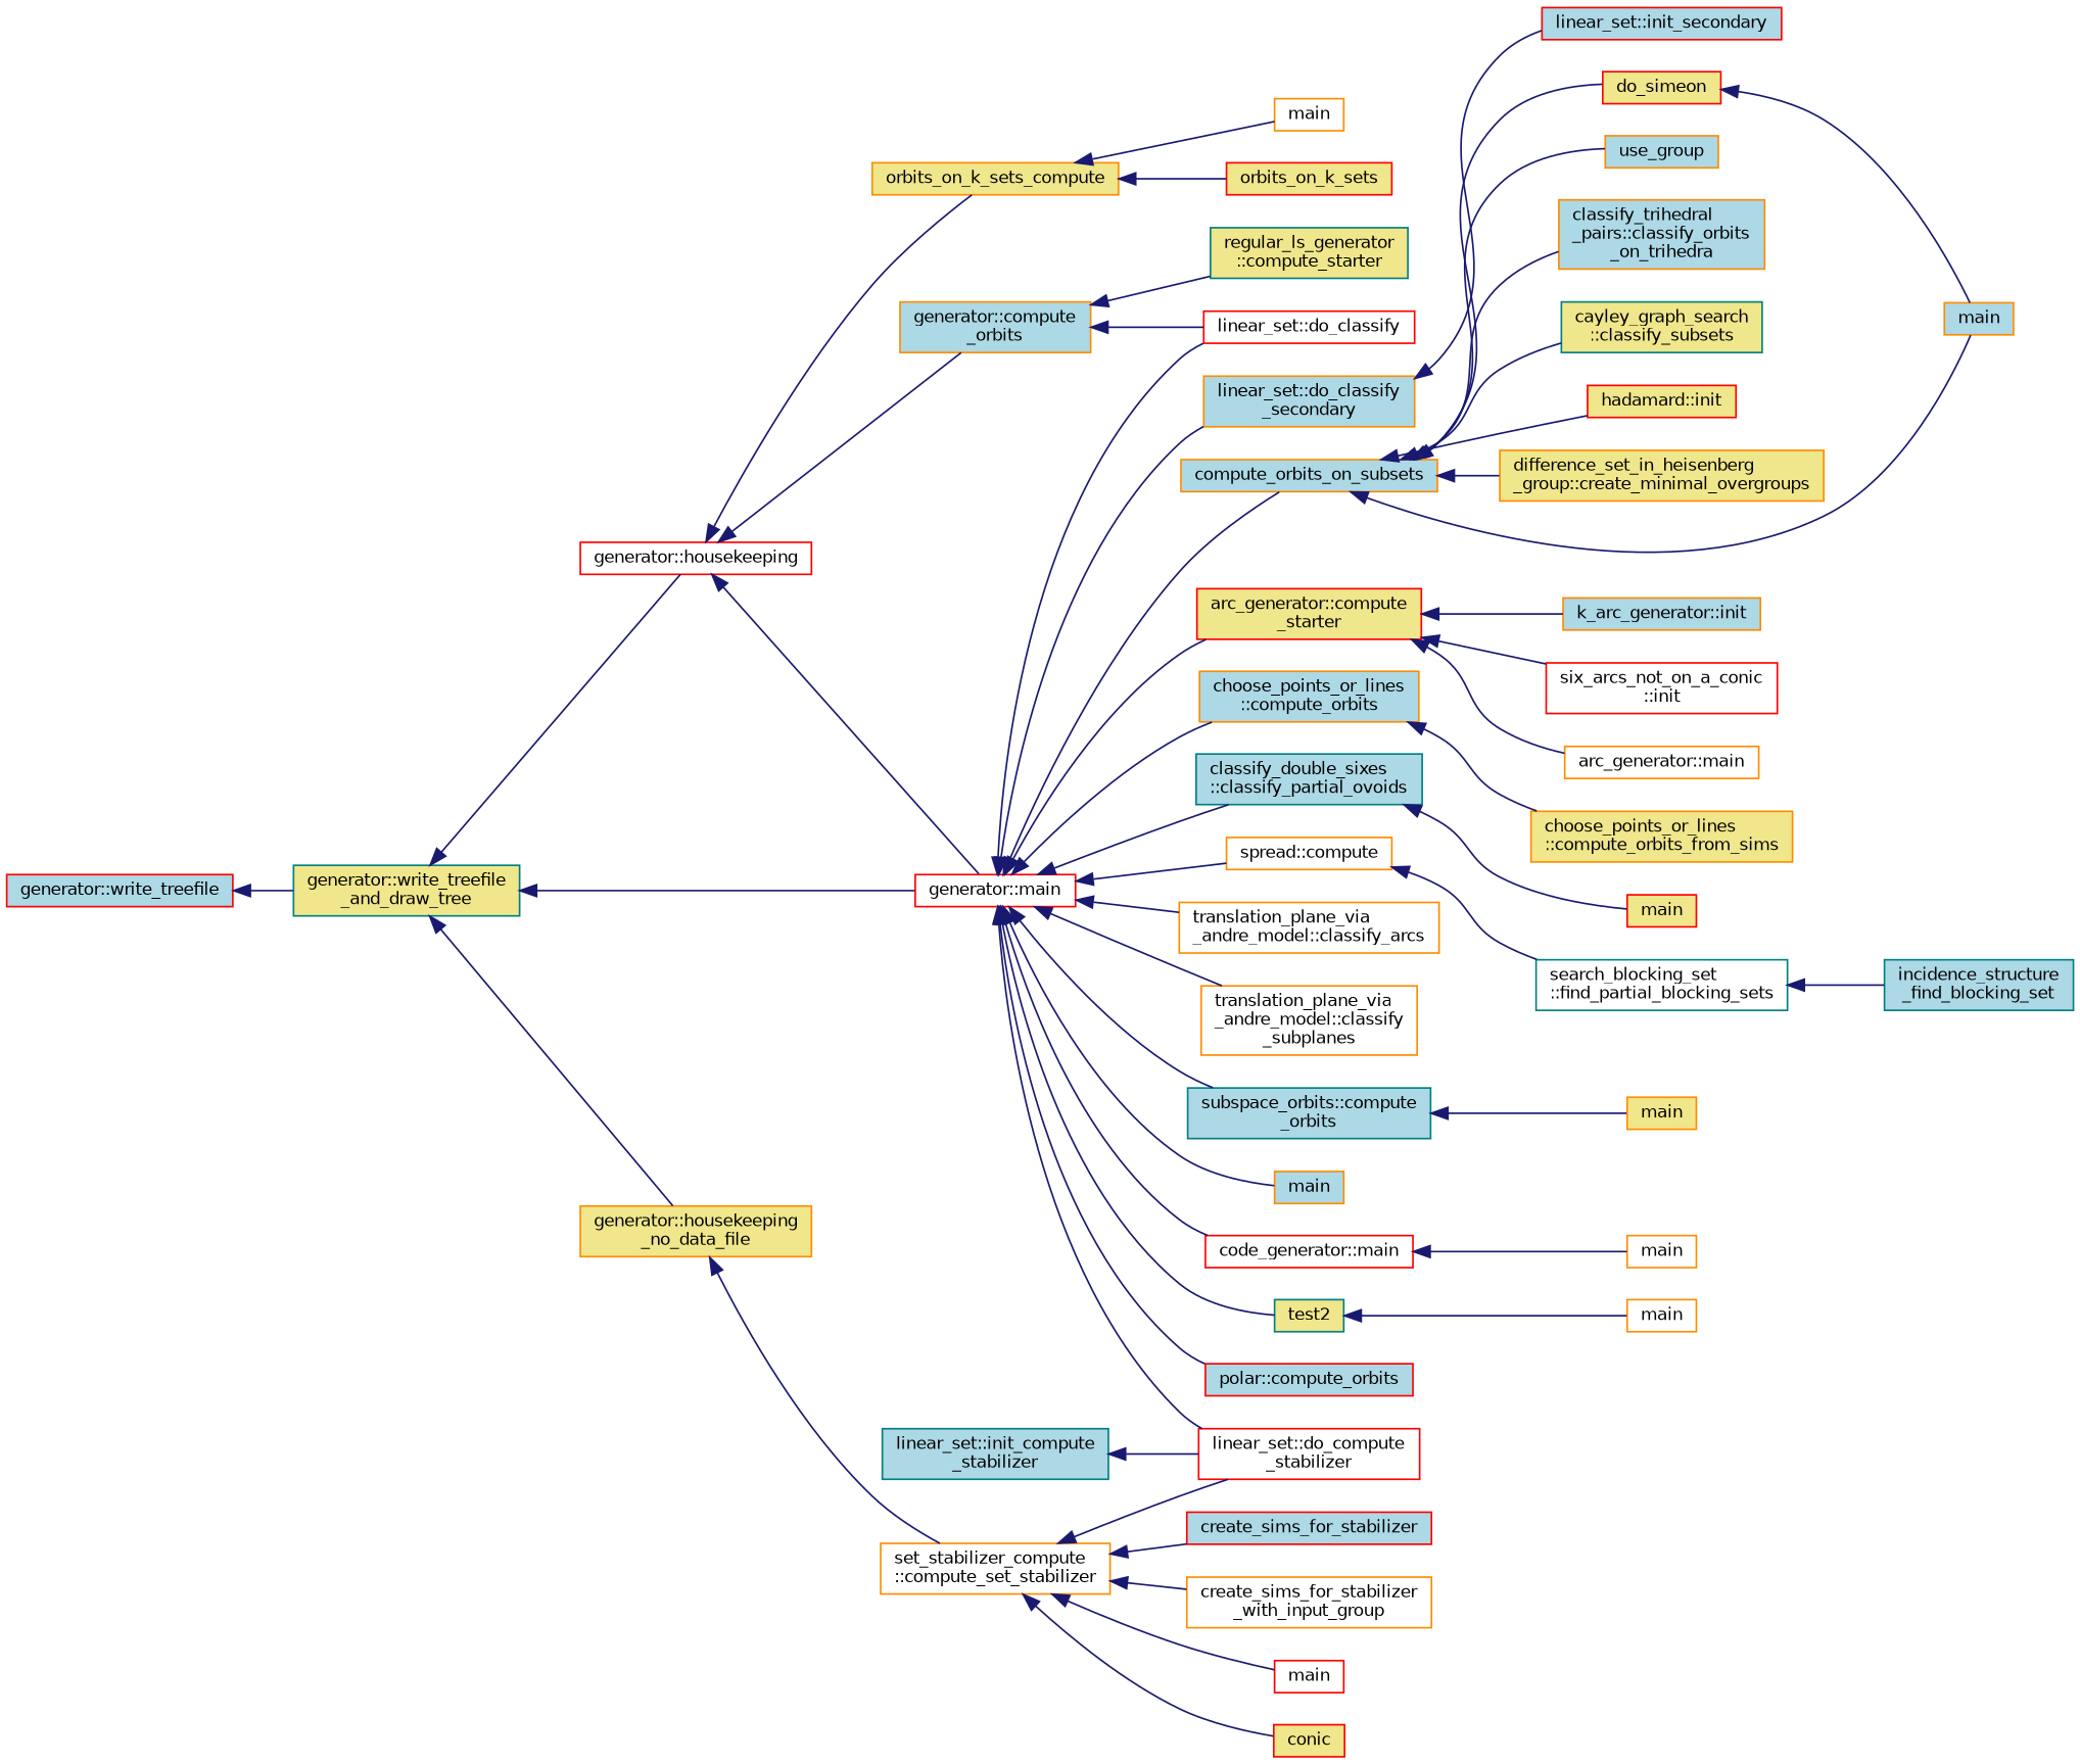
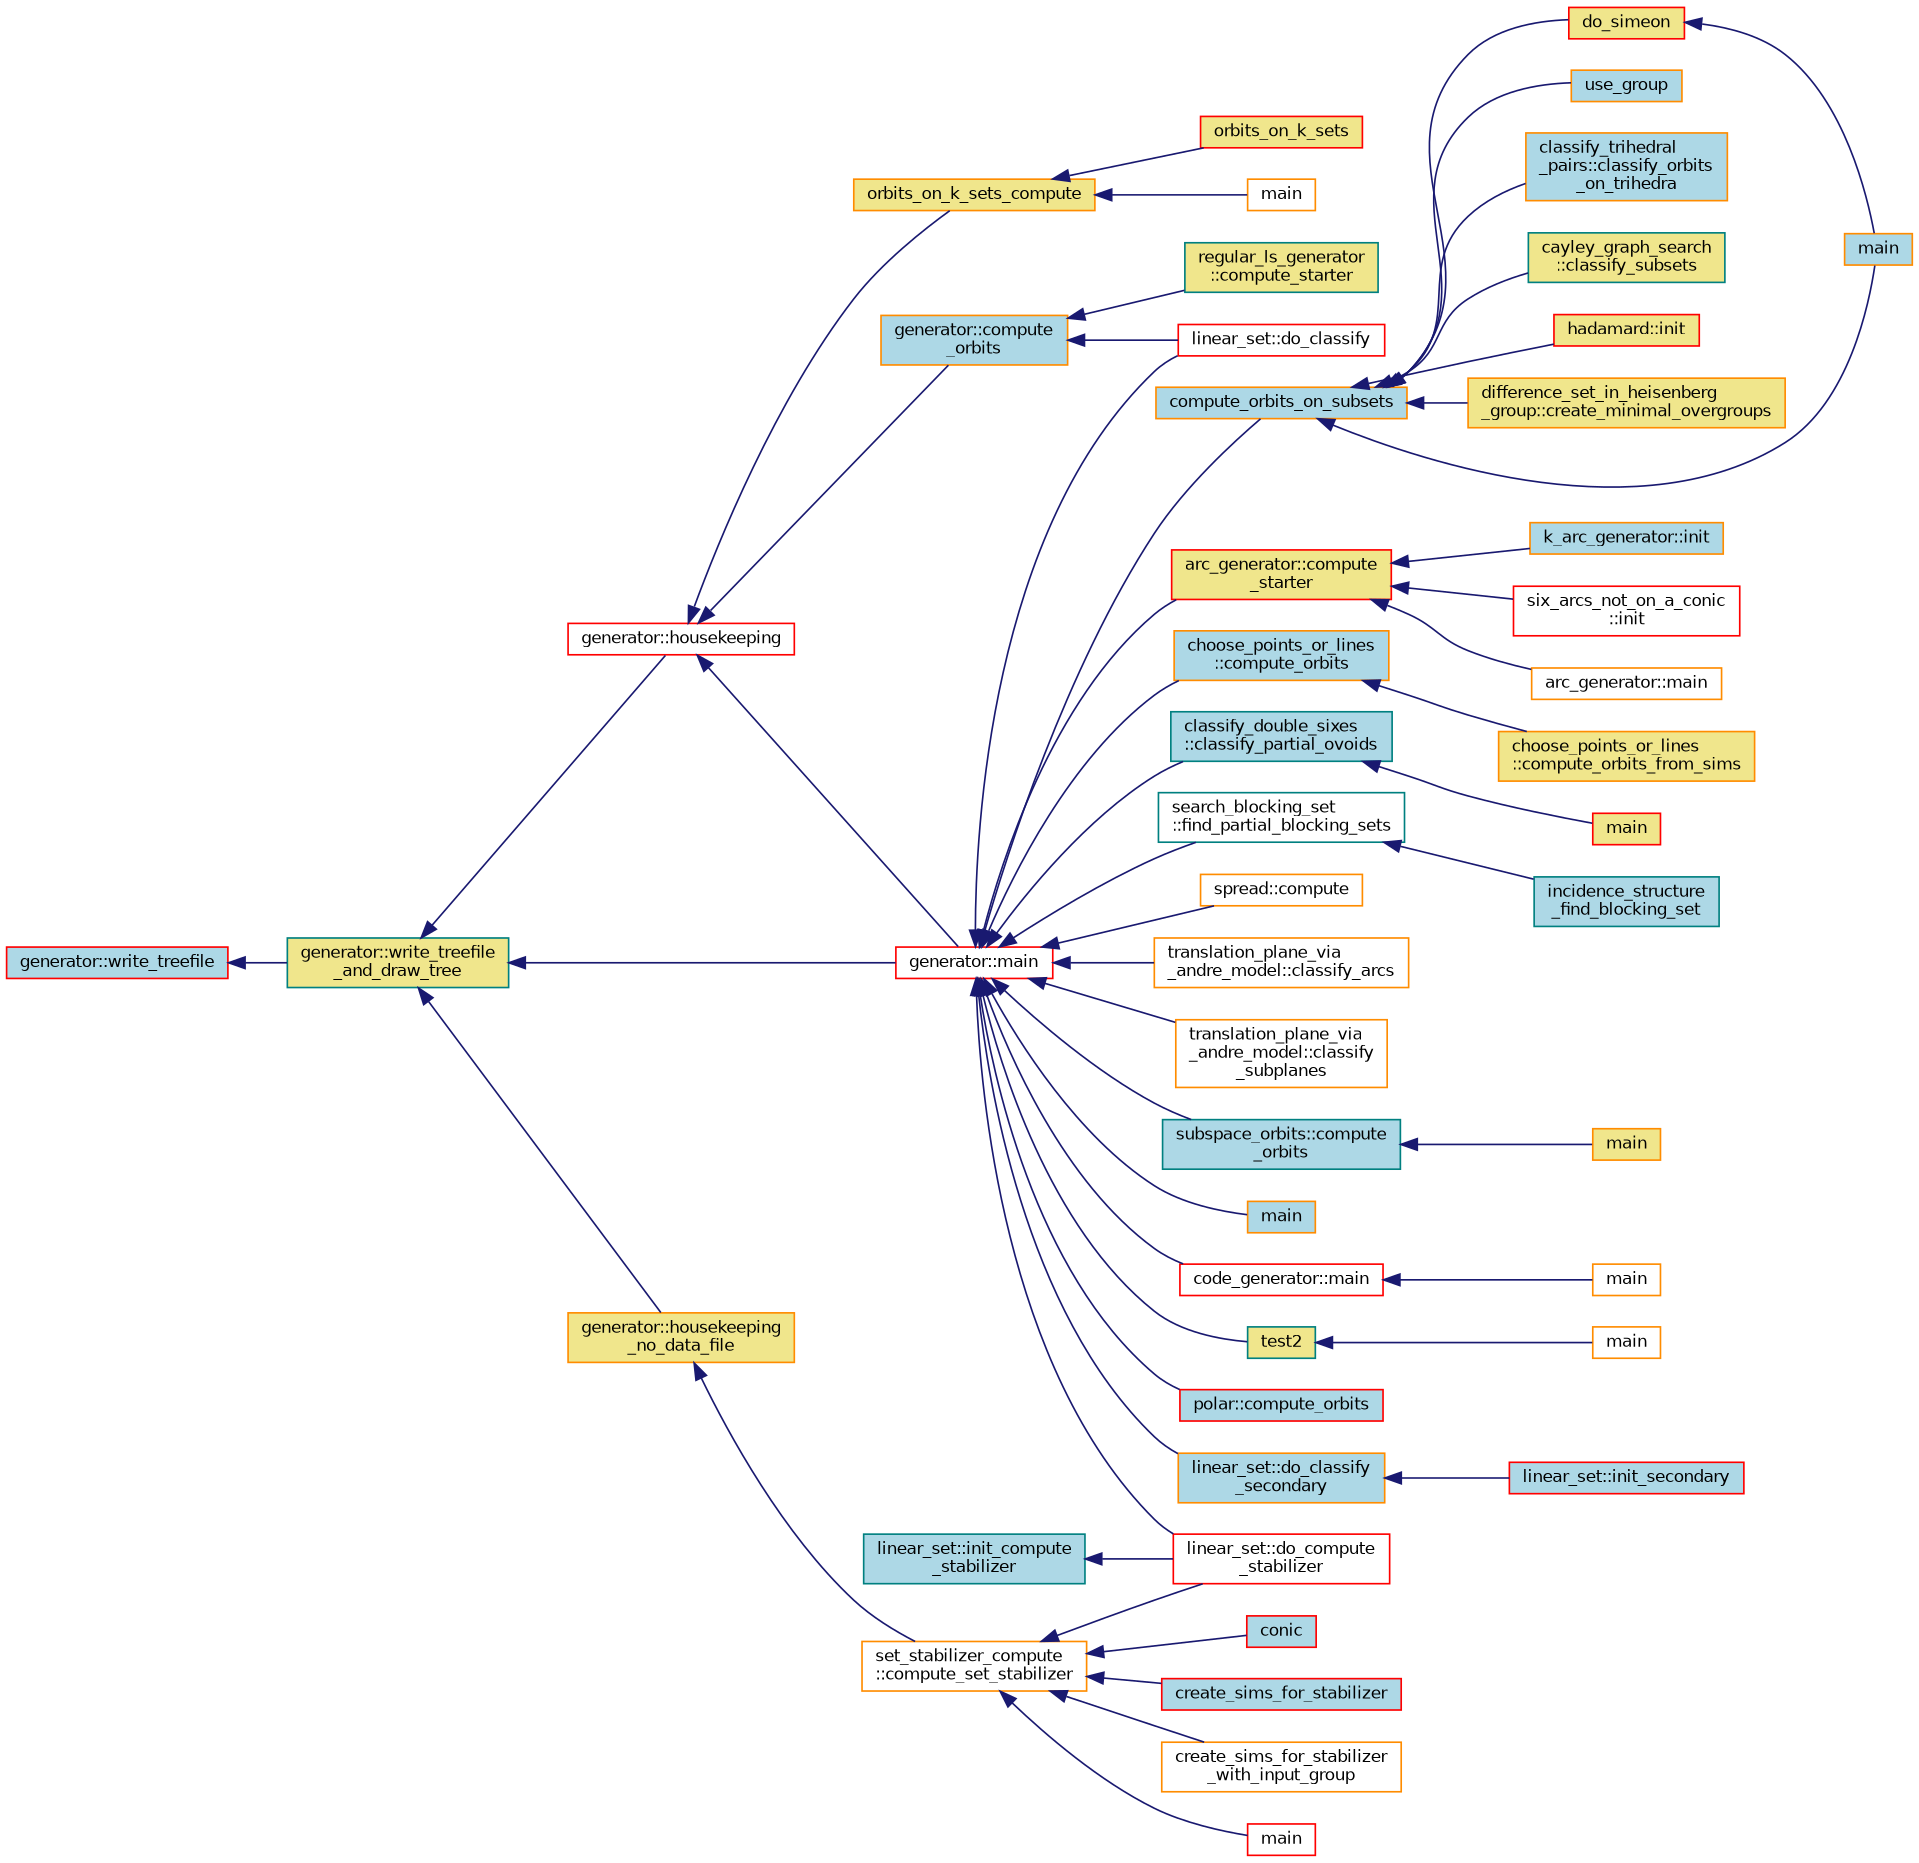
  digraph {
    rankdir=LR
    node [color=darkorange fillcolor=lightblue fontname=Helvetica fontsize=10 shape=record style=filled]
    edge [color=midnightblue dir=back fontname=Helvetica fontsize=10 labelfontname=Helvetica labelfontsize=10 style=solid]
    n1 [color=red fontcolor=black height=0.2 label="generator::write_treefile" width=0.4]
    n2 [color=teal fillcolor=khaki height=0.2 label="generator::write_treefile\l_and_draw_tree" width=0.4]
    n3 [color=red fillcolor=white height=0.2 label="generator::main" width=0.4]
    n4 [color=red fillcolor=white height=0.2 label="generator::housekeeping" width=0.4]
    n5 [fillcolor=khaki height=0.2 label="generator::housekeeping\l_no_data_file" width=0.4]
    n6 [height=0.2 label=main width=0.4]
    n7 [color=red fillcolor=white height=0.2 label="code_generator::main" width=0.4]
    n8 [color=teal fillcolor=khaki height=0.2 label=test2 width=0.4]
    n9 [color=red height=0.2 label="polar::compute_orbits" width=0.4]
    n10 [color=red fillcolor=white height=0.2 label="linear_set::do_classify" width=0.4]
    n11 [height=0.2 label="linear_set::do_classify\l_secondary" width=0.4]
    n12 [color=red fillcolor=white height=0.2 label="linear_set::do_compute\l_stabilizer" width=0.4]
    n13 [height=0.2 label=compute_orbits_on_subsets width=0.4]
    n14 [color=red fillcolor=khaki height=0.2 label="arc_generator::compute\l_starter" width=0.4]
    n15 [height=0.2 label="choose_points_or_lines\l::compute_orbits" width=0.4]
    n16 [color=teal height=0.2 label="classify_double_sixes\l::classify_partial_ovoids" width=0.4]
    n17 [color=teal fillcolor=white height=0.2 label="search_blocking_set\l::find_partial_blocking_sets" width=0.4]
    n18 [fillcolor=white height=0.2 label="spread::compute" width=0.4]
    n19 [fillcolor=white height=0.2 label="translation_plane_via\l_andre_model::classify_arcs" width=0.4]
    n20 [fillcolor=white height=0.2 label="translation_plane_via\l_andre_model::classify\l_subplanes" width=0.4]
    n21 [color=teal height=0.2 label="subspace_orbits::compute\l_orbits" width=0.4]
    n22 [fillcolor=khaki height=0.2 label=orbits_on_k_sets_compute width=0.4]
    n23 [height=0.2 label="generator::compute\l_orbits" width=0.4]
    n24 [fillcolor=white height=0.2 label="set_stabilizer_compute\l::compute_set_stabilizer" width=0.4]
    n25 [fillcolor=white height=0.2 label=main width=0.4]
    n26 [fillcolor=white height=0.2 label=main width=0.4]
    n27 [color=red height=0.2 label="linear_set::init_secondary" width=0.4]
    n28 [color=teal fillcolor=khaki height=0.2 label="cayley_graph_search\l::classify_subsets" width=0.4]
    n29 [color=red fillcolor=khaki height=0.2 label="hadamard::init" width=0.4]
    n30 [fillcolor=khaki height=0.2 label="difference_set_in_heisenberg\l_group::create_minimal_overgroups" width=0.4]
    n31 [height=0.2 label=main width=0.4]
    n32 [color=red fillcolor=khaki height=0.2 label=do_simeon width=0.4]
    n33 [height=0.2 label=use_group width=0.4]
    n34 [height=0.2 label="classify_trihedral\l_pairs::classify_orbits\l_on_trihedra" width=0.4]
    n35 [fillcolor=white height=0.2 label=main width=0.4]
    n36 [color=red fillcolor=khaki height=0.2 label=orbits_on_k_sets width=0.4]
    n37 [fillcolor=white height=0.2 label="arc_generator::main" width=0.4]
    n38 [height=0.2 label="k_arc_generator::init" width=0.4]
    n39 [color=red fillcolor=white height=0.2 label="six_arcs_not_on_a_conic\l::init" width=0.4]
    n40 [fillcolor=khaki height=0.2 label="choose_points_or_lines\l::compute_orbits_from_sims" width=0.4]
    n41 [color=red fillcolor=khaki height=0.2 label=main width=0.4]
    n42 [color=teal height=0.2 label="incidence_structure\l_find_blocking_set" width=0.4]
    n43 [fillcolor=khaki height=0.2 label=main width=0.4]
    n44 [color=teal height=0.2 label="linear_set::init_compute\l_stabilizer" width=0.4]
    n45 [color=teal fillcolor=khaki height=0.2 label="regular_ls_generator\l::compute_starter" width=0.4]
    n46 [color=red fillcolor=white height=0.2 label=main width=0.4]
-   n47 [color=red fillcolor=khaki height=0.2 label=conic width=0.4]
+   n47 [color=red height=0.2 label=conic width=0.4]
    n48 [color=red height=0.2 label=create_sims_for_stabilizer width=0.4]
    n49 [fillcolor=white height=0.2 label="create_sims_for_stabilizer\l_with_input_group" width=0.4]
    n1 -> n2
    n2 -> n3
    n2 -> n4
    n2 -> n5
    n3 -> n6
    n3 -> n7
    n3 -> n8
    n3 -> n9
    n3 -> n10
    n3 -> n11
    n3 -> n12
    n3 -> n13
    n3 -> n14
    n3 -> n15
    n3 -> n16
-   n18 -> n17
+   n3 -> n17
    n3 -> n18
    n3 -> n19
    n3 -> n20
    n3 -> n21
    n4 -> n3
    n4 -> n22
    n4 -> n23
    n5 -> n24
    n7 -> n25
    n8 -> n26
    n11 -> n27
    n13 -> n28
    n13 -> n29
    n13 -> n30
    n13 -> n31
    n13 -> n32
    n13 -> n33
    n13 -> n34
    n14 -> n37
    n14 -> n38
    n14 -> n39
    n15 -> n40
    n16 -> n41
    n17 -> n42
    n21 -> n43
    n22 -> n35
    n22 -> n36
    n23 -> n10
    n23 -> n45
    n24 -> n12
    n24 -> n46
    n24 -> n47
    n24 -> n48
    n24 -> n49
    n32 -> n31
    n44 -> n12
  }
